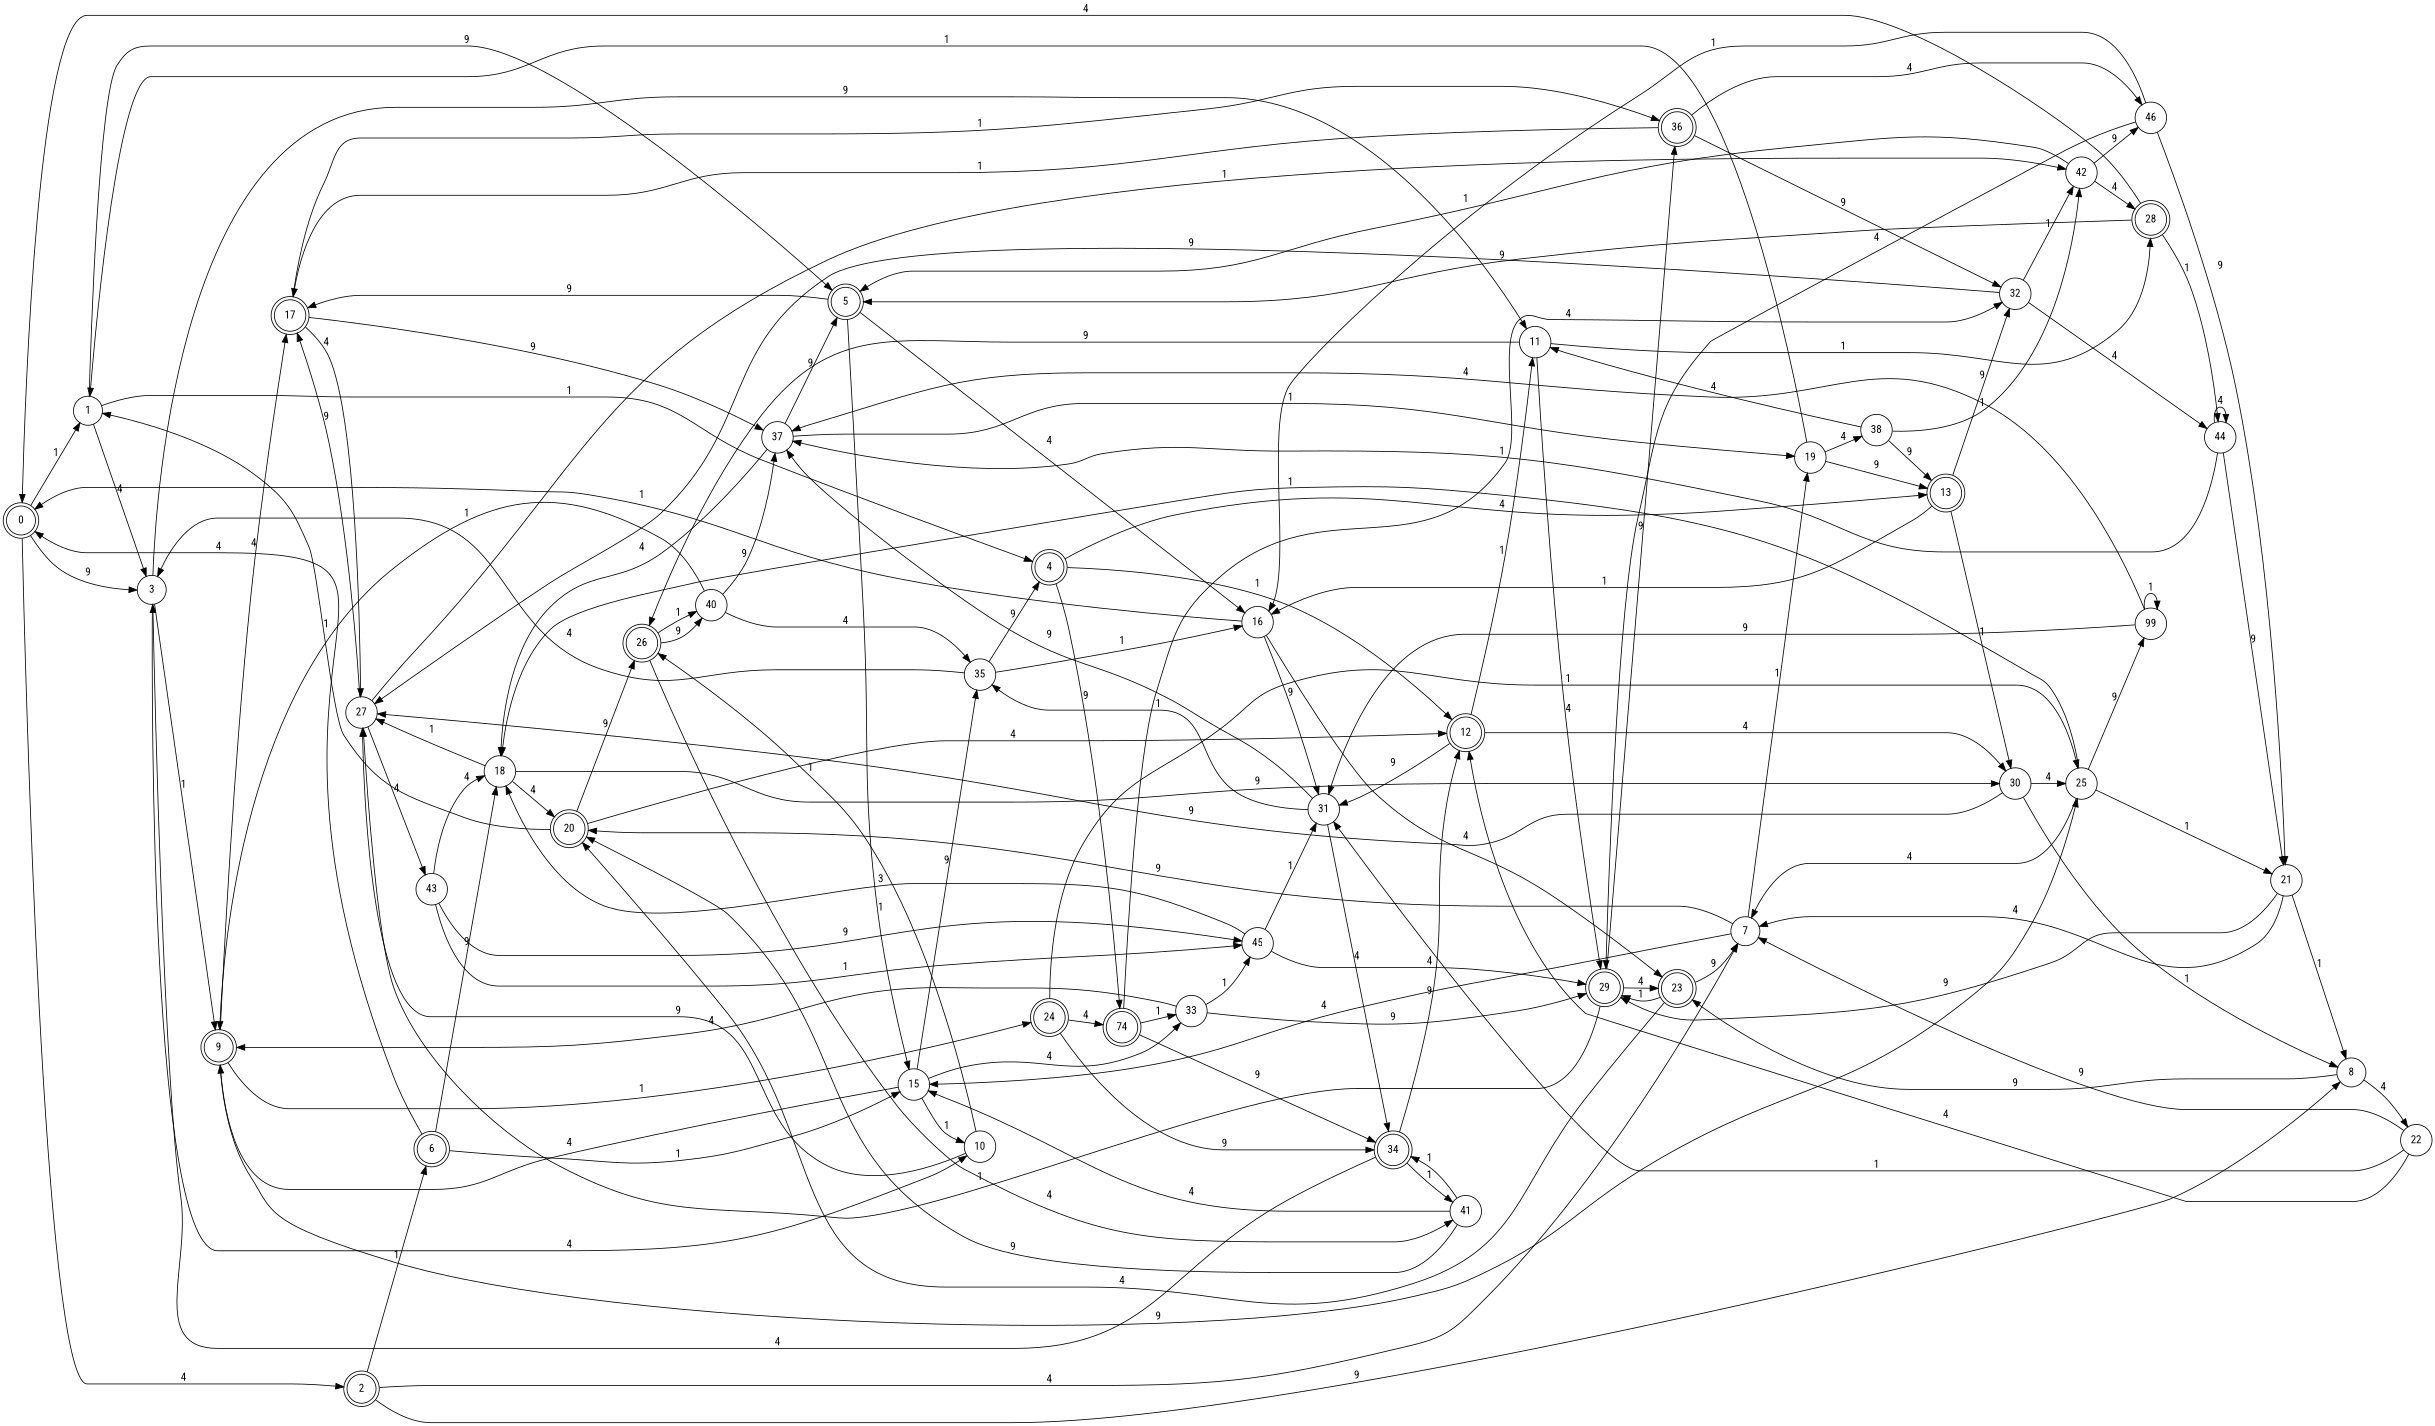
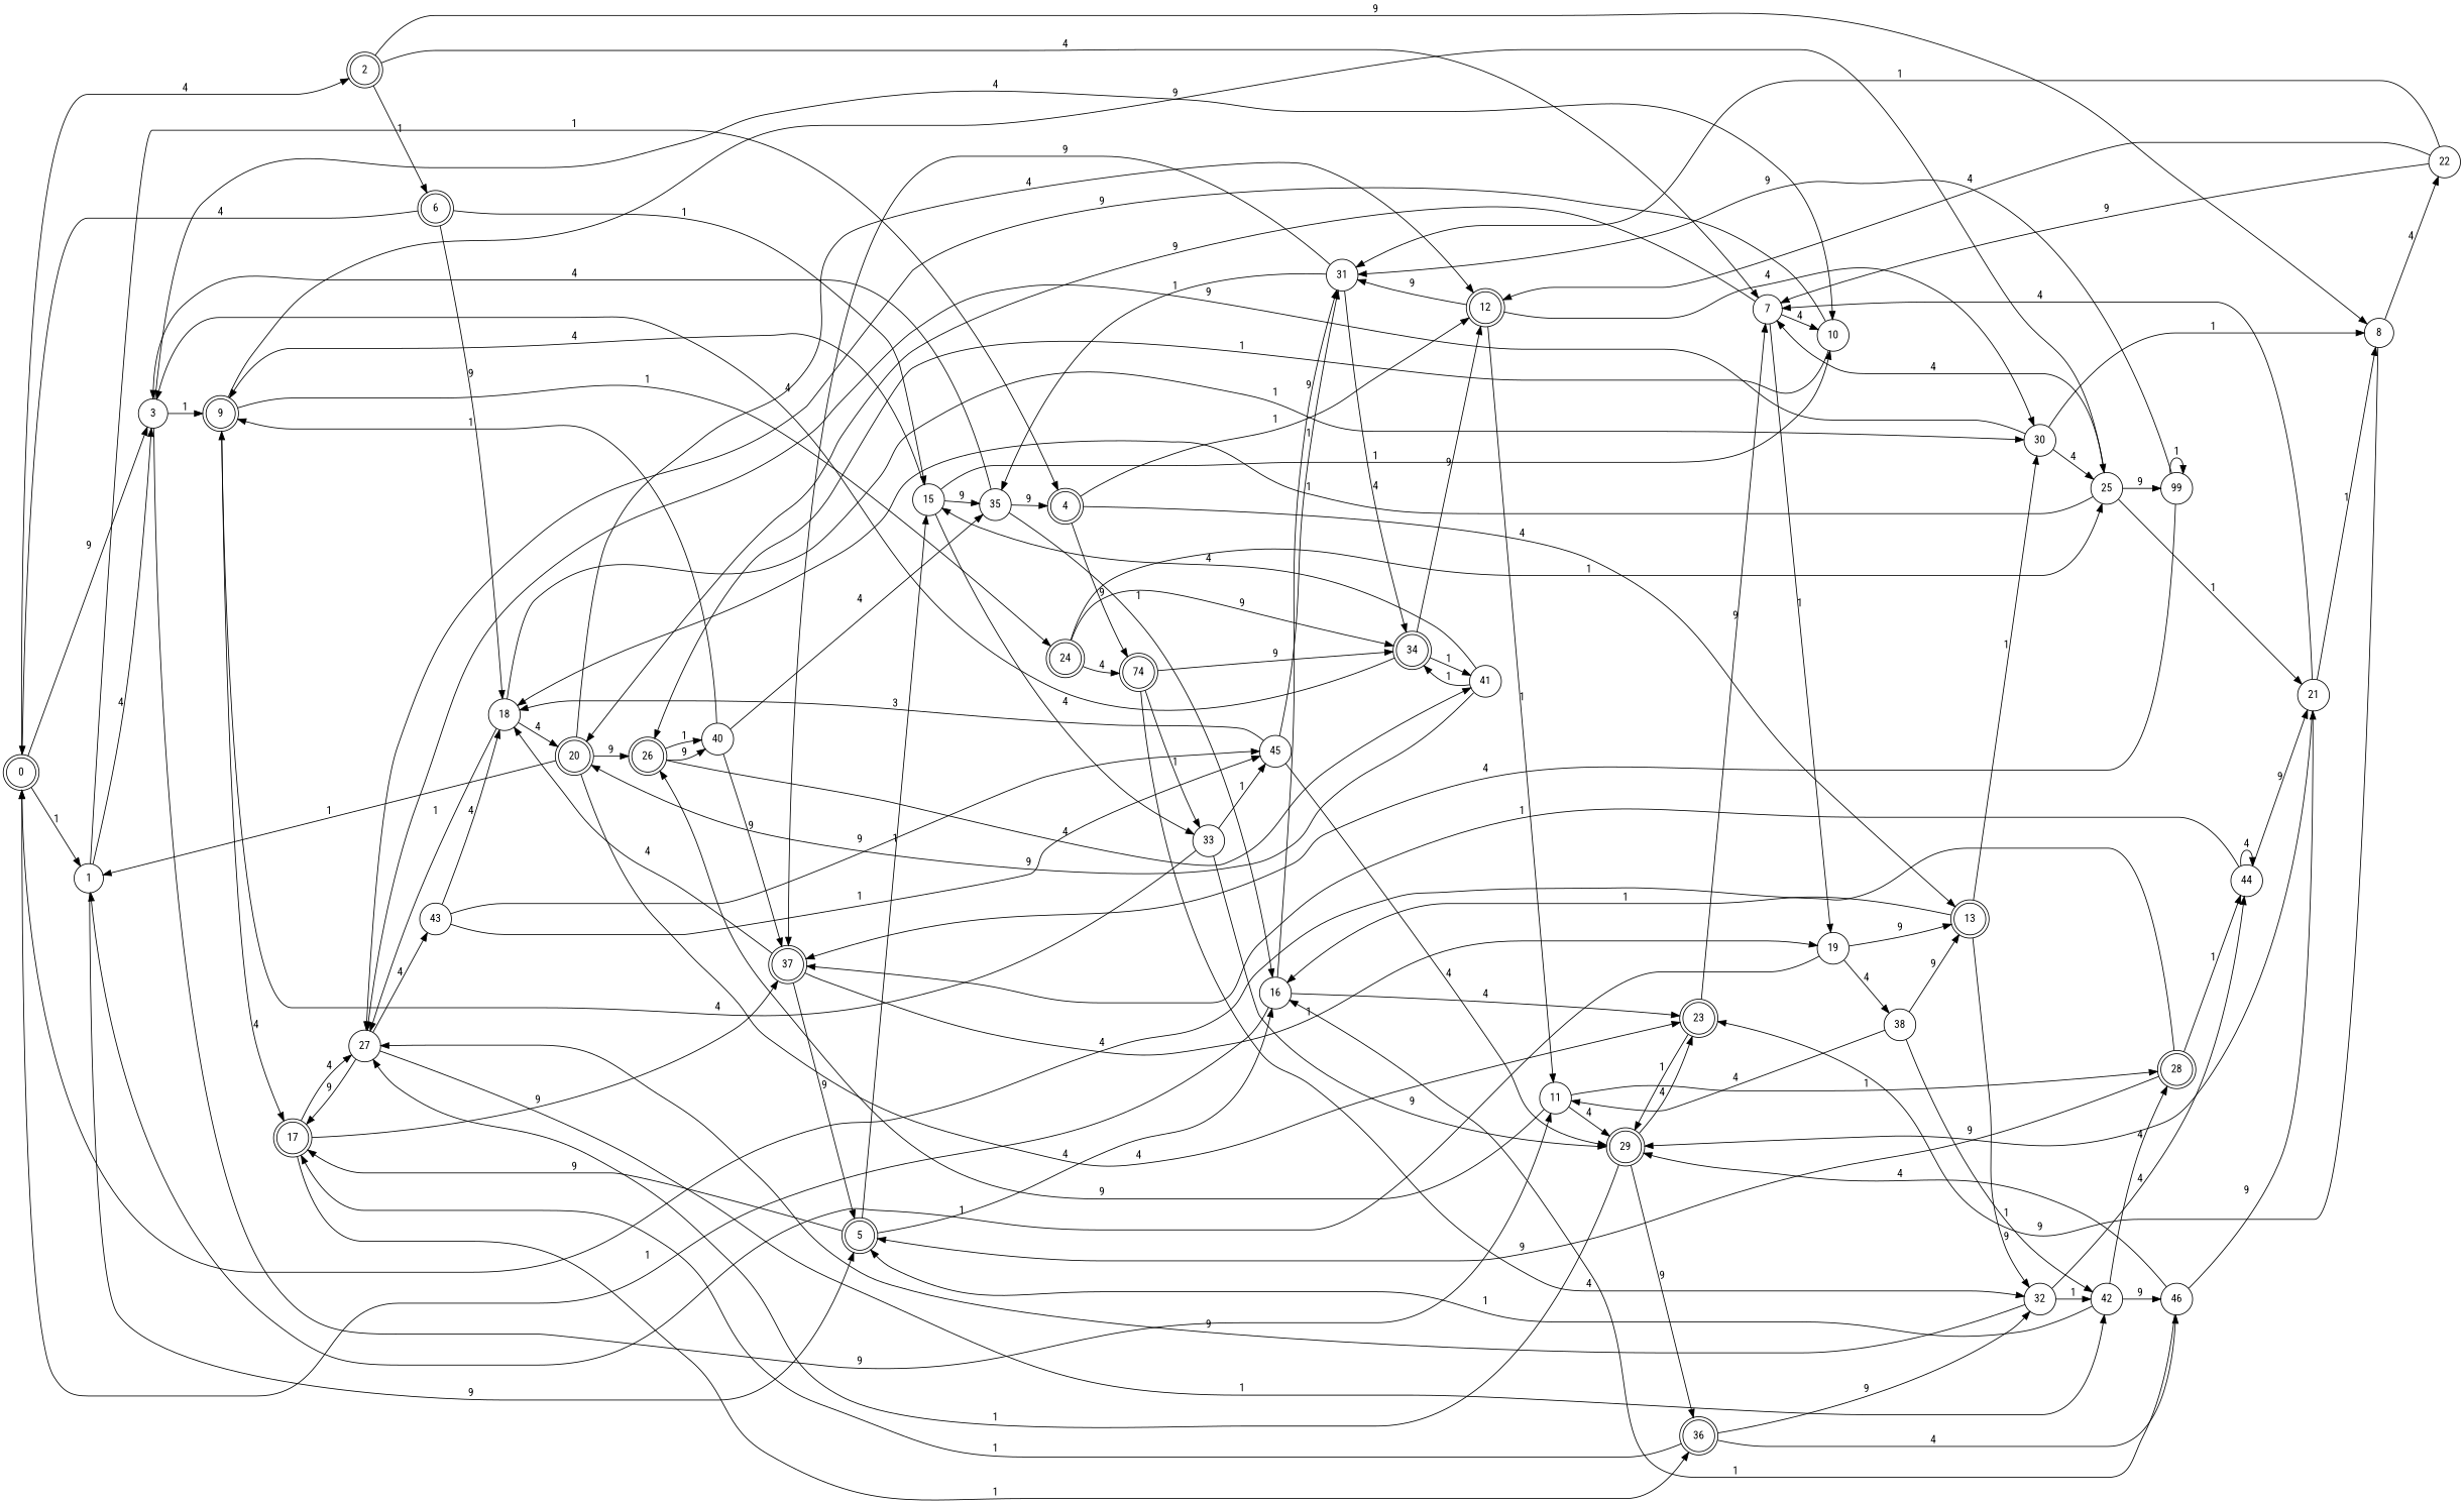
  digraph {
    fontname="Roboto Condensed"
    rankdir=LR
    node [fontname="Roboto Condensed" shape=circle]
    edge [fontname="Roboto Condensed"]
    n1 [label=0 shape=doublecircle]
    n2 [label=1]
    n3 [label=2 shape=doublecircle]
    n4 [label=3]
    n5 [label=4 shape=doublecircle]
    n6 [label=5 shape=doublecircle]
    n7 [label=6 shape=doublecircle]
    n8 [label=7]
    n9 [label=8]
    n10 [label=9 shape=doublecircle]
    n11 [label=10]
    n12 [label=11]
    n13 [label=12 shape=doublecircle]
    n14 [label=13 shape=doublecircle]
    n15 [label=74 shape=doublecircle]
    n16 [label=15]
    n17 [label=16]
    n18 [label=17 shape=doublecircle]
    n19 [label=18]
    n20 [label=19]
    n21 [label=20 shape=doublecircle]
    n22 [label=22]
    n23 [label=23 shape=doublecircle]
    n24 [label=24 shape=doublecircle]
    n25 [label=25]
    n26 [label=26 shape=doublecircle]
    n27 [label=27]
    n28 [label=28 shape=doublecircle]
    n29 [label=29 shape=doublecircle]
    n30 [label=30]
    n31 [label=31]
    n32 [label=32]
    n33 [label=33]
    n34 [label=34 shape=doublecircle]
    n35 [label=35]
    n36 [label=36 shape=doublecircle]
-   n37 [label=37]
+   n37 [label=37 shape=doublecircle]
    n38 [label=38]
    n39 [label=21]
    n40 [label=99]
    n41 [label=40]
    n42 [label=41]
    n43 [label=42]
    n44 [label=43]
    n45 [label=44]
    n46 [label=45]
    n47 [label=46]
    n1 -> n2 [label=1]
    n1 -> n3 [label=4]
    n1 -> n4 [label=9]
    n2 -> n4 [label=4]
    n2 -> n5 [label=1]
    n2 -> n6 [label=9]
    n3 -> n7 [label=1]
    n3 -> n8 [label=4]
    n3 -> n9 [label=9]
    n4 -> n10 [label=1]
    n4 -> n11 [label=4]
    n4 -> n12 [label=9]
    n5 -> n13 [label=1]
    n5 -> n14 [label=4]
    n5 -> n15 [label=9]
    n6 -> n16 [label=1]
    n6 -> n17 [label=4]
    n6 -> n18 [label=9]
    n7 -> n1 [label=4]
    n7 -> n16 [label=1]
    n7 -> n19 [label=9]
-   n8 -> n16 [label=4]
+   n8 -> n11 [label=4]
    n8 -> n20 [label=1]
    n8 -> n21 [label=9]
    n9 -> n22 [label=4]
    n9 -> n23 [label=9]
    n10 -> n18 [label=4]
    n10 -> n24 [label=1]
    n10 -> n25 [label=9]
    n11 -> n26 [label=1]
    n11 -> n27 [label=9]
    n12 -> n26 [label=9]
    n12 -> n28 [label=1]
    n12 -> n29 [label=4]
    n13 -> n12 [label=1]
    n13 -> n30 [label=4]
    n13 -> n31 [label=9]
    n14 -> n17 [label=1]
    n14 -> n30 [label=1]
    n14 -> n32 [label=9]
    n15 -> n32 [label=4]
    n15 -> n33 [label=1]
    n15 -> n34 [label=9]
    n16 -> n10 [label=4]
    n16 -> n11 [label=1]
    n16 -> n33 [label=4]
    n16 -> n35 [label=9]
    n17 -> n1 [label=1]
    n17 -> n23 [label=4]
    n17 -> n31 [label=9]
    n18 -> n27 [label=4]
    n18 -> n36 [label=1]
    n18 -> n37 [label=9]
    n19 -> n21 [label=4]
    n19 -> n27 [label=1]
-   n19 -> n30 [label=9]
+   n19 -> n30 [label=1]
    n20 -> n2 [label=1]
    n20 -> n14 [label=9]
    n20 -> n38 [label=4]
    n21 -> n2 [label=1]
    n21 -> n13 [label=4]
    n21 -> n26 [label=9]
    n22 -> n8 [label=9]
    n22 -> n13 [label=4]
    n22 -> n31 [label=1]
    n23 -> n8 [label=9]
-   n23 -> n21 [label=4]
+   n21 -> n23 [label=4]
    n23 -> n29 [label=1]
    n24 -> n15 [label=4]
    n24 -> n25 [label=1]
    n24 -> n34 [label=9]
    n25 -> n8 [label=4]
    n25 -> n19 [label=1]
    n25 -> n39 [label=1]
    n25 -> n40 [label=9]
    n26 -> n41 [label=1]
    n26 -> n41 [label=9]
    n26 -> n42 [label=4]
    n27 -> n18 [label=9]
    n27 -> n43 [label=1]
    n27 -> n44 [label=4]
    n28 -> n1 [label=4]
    n28 -> n6 [label=9]
    n28 -> n45 [label=1]
    n29 -> n23 [label=4]
    n29 -> n27 [label=1]
    n29 -> n36 [label=9]
    n30 -> n9 [label=1]
    n30 -> n25 [label=4]
    n30 -> n27 [label=9]
    n31 -> n34 [label=4]
    n31 -> n35 [label=1]
    n31 -> n37 [label=9]
    n32 -> n27 [label=9]
    n32 -> n43 [label=1]
    n32 -> n45 [label=4]
    n33 -> n10 [label=4]
    n33 -> n29 [label=9]
    n33 -> n46 [label=1]
    n34 -> n4 [label=4]
    n34 -> n13 [label=9]
    n34 -> n42 [label=1]
    n35 -> n4 [label=4]
    n35 -> n5 [label=9]
    n35 -> n17 [label=1]
    n36 -> n18 [label=1]
    n36 -> n32 [label=9]
    n36 -> n47 [label=4]
    n37 -> n6 [label=9]
    n37 -> n19 [label=4]
    n37 -> n20 [label=1]
    n38 -> n12 [label=4]
    n38 -> n14 [label=9]
    n38 -> n43 [label=1]
    n39 -> n8 [label=4]
    n39 -> n9 [label=1]
    n39 -> n29 [label=9]
    n40 -> n31 [label=9]
    n40 -> n37 [label=4]
    n40 -> n40 [label=1]
    n41 -> n10 [label=1]
    n41 -> n35 [label=4]
    n41 -> n37 [label=9]
    n42 -> n16 [label=4]
    n42 -> n21 [label=9]
    n42 -> n34 [label=1]
    n43 -> n6 [label=1]
    n43 -> n28 [label=4]
    n43 -> n47 [label=9]
    n44 -> n19 [label=4]
    n44 -> n46 [label=1]
    n44 -> n46 [label=9]
    n45 -> n37 [label=1]
    n45 -> n39 [label=9]
    n45 -> n45 [label=4]
    n46 -> n19 [label=3]
    n46 -> n29 [label=4]
    n46 -> n31 [label=1]
    n47 -> n17 [label=1]
    n47 -> n29 [label=4]
    n47 -> n39 [label=9]
  }
